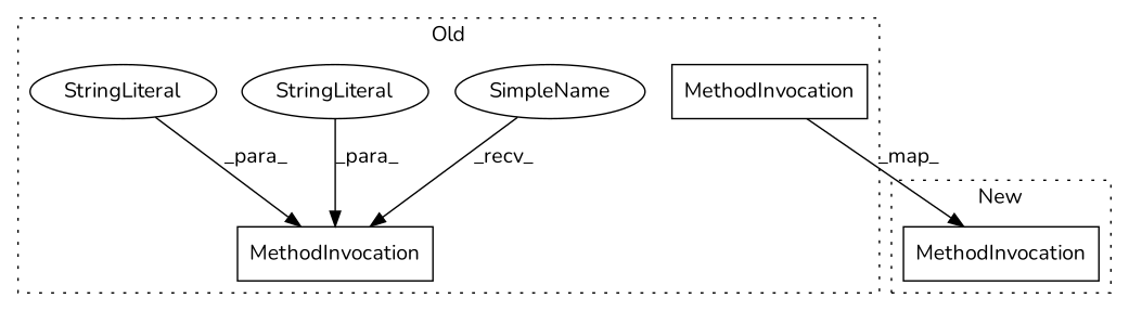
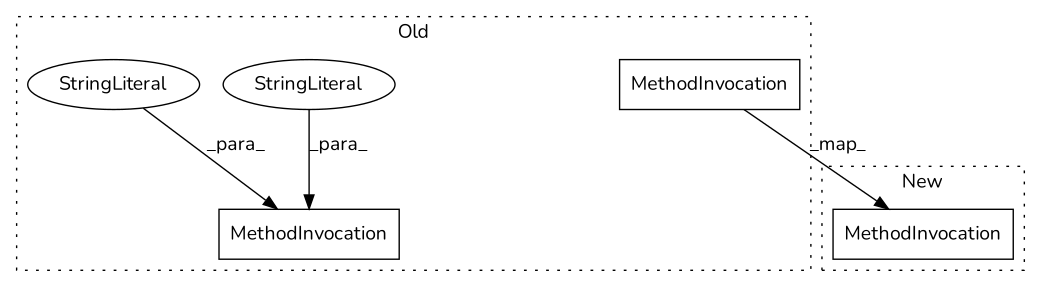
  digraph {
    fontname=Nunito
    node [a=32 l="3,1" shape=box fontname=Nunito]
    edge [fontname=Nunito]
    n1 [label=MethodInvocation s="2761,2773"]
    n2 [label=MethodInvocation s="2374,2429"]
-   n3 [a=42 l=3 label=SimpleName s=2370 shape=ellipse]
    n4 [a=45 l=12 label=StringLiteral s=2401 shape=ellipse]
    n5 [a=45 l=4 label=StringLiteral s=2377 shape=ellipse]
    n6 [label=MethodInvocation s="2553,2565"]
    subgraph cluster_1 {
      label=Old
      style=dotted
      n1
      n2
-     n3
      n4
      n5
    }
    subgraph cluster_2 {
      label=New
      style=dotted
      n6
    }
    n1 -> n6 [label=_map_]
-   n3 -> n2 [label=_recv_]
    n4 -> n2 [label=_para_]
    n5 -> n2 [label=_para_]
  }
